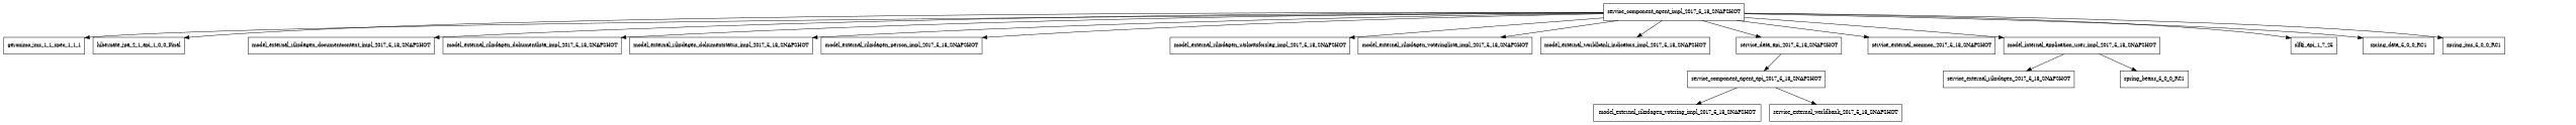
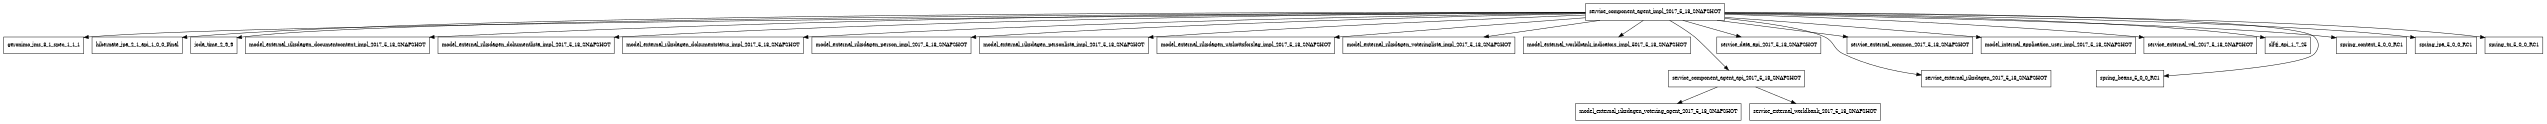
  digraph {
    node [fontsize=10.0 shape=box]
    service_component_agent_impl_2017_5_18_SNAPSHOT
-   geronimo_jms_1_1_spec_1_1_1
+   geronimo_jms_1_1_spec_1_1_1 [label=geronimo_jms_8_1_spec_1_1_1]
    hibernate_jpa_2_1_api_1_0_0_Final
+   joda_time_2_9_9
    model_external_riksdagen_documentcontent_impl_2017_5_18_SNAPSHOT
    model_external_riksdagen_dokumentlista_impl_2017_5_18_SNAPSHOT
    model_external_riksdagen_dokumentstatus_impl_2017_5_18_SNAPSHOT
    model_external_riksdagen_person_impl_2017_5_18_SNAPSHOT
+   model_external_riksdagen_personlista_impl_2017_5_18_SNAPSHOT
    model_external_riksdagen_utskottsforslag_impl_2017_5_18_SNAPSHOT
    model_external_riksdagen_voteringlista_impl_2017_5_18_SNAPSHOT
-   model_external_worldbank_indicators_impl_2017_5_18_SNAPSHOT
+   model_external_worldbank_indicators_impl_2017_5_18_SNAPSHOT [label=model_external_worldbank_indicators_impl_5017_5_18_SNAPSHOT]
    model_internal_application_user_impl_2017_5_18_SNAPSHOT
    service_component_agent_api_2017_5_18_SNAPSHOT
    service_data_api_2017_5_18_SNAPSHOT
    service_external_common_2017_5_18_SNAPSHOT
    service_external_riksdagen_2017_5_18_SNAPSHOT
-   slf4j_api_1_7_25 [label=slf8j_api_1_7_25]
+   service_external_val_2017_5_18_SNAPSHOT
+   slf4j_api_1_7_25
    spring_beans_5_0_0_RC1
-   spring_context_5_0_0_RC1 [label=spring_data_5_0_0_RC1]
-   spring_jms_5_0_0_RC1
-   model_external_riksdagen_votering_impl_2017_5_18_SNAPSHOT
+   spring_context_5_0_0_RC1
+   spring_jms_5_0_0_RC1 [label=spring_jpa_5_0_0_RC1]
+   spring_tx_5_0_0_RC1
+   model_external_riksdagen_votering_impl_2017_5_18_SNAPSHOT [label=model_external_riksdagen_votering_agent_2017_5_18_SNAPSHOT]
    service_external_worldbank_2017_5_18_SNAPSHOT
    service_component_agent_impl_2017_5_18_SNAPSHOT -> geronimo_jms_1_1_spec_1_1_1
    service_component_agent_impl_2017_5_18_SNAPSHOT -> hibernate_jpa_2_1_api_1_0_0_Final
+   service_component_agent_impl_2017_5_18_SNAPSHOT -> joda_time_2_9_9
    service_component_agent_impl_2017_5_18_SNAPSHOT -> model_external_riksdagen_documentcontent_impl_2017_5_18_SNAPSHOT
    service_component_agent_impl_2017_5_18_SNAPSHOT -> model_external_riksdagen_dokumentlista_impl_2017_5_18_SNAPSHOT
    service_component_agent_impl_2017_5_18_SNAPSHOT -> model_external_riksdagen_dokumentstatus_impl_2017_5_18_SNAPSHOT
    service_component_agent_impl_2017_5_18_SNAPSHOT -> model_external_riksdagen_person_impl_2017_5_18_SNAPSHOT
+   service_component_agent_impl_2017_5_18_SNAPSHOT -> model_external_riksdagen_personlista_impl_2017_5_18_SNAPSHOT
    service_component_agent_impl_2017_5_18_SNAPSHOT -> model_external_riksdagen_utskottsforslag_impl_2017_5_18_SNAPSHOT
    service_component_agent_impl_2017_5_18_SNAPSHOT -> model_external_riksdagen_voteringlista_impl_2017_5_18_SNAPSHOT
    service_component_agent_impl_2017_5_18_SNAPSHOT -> model_external_worldbank_indicators_impl_2017_5_18_SNAPSHOT
    service_component_agent_impl_2017_5_18_SNAPSHOT -> model_internal_application_user_impl_2017_5_18_SNAPSHOT
-   service_data_api_2017_5_18_SNAPSHOT -> service_component_agent_api_2017_5_18_SNAPSHOT
+   service_component_agent_impl_2017_5_18_SNAPSHOT -> service_component_agent_api_2017_5_18_SNAPSHOT
    service_component_agent_impl_2017_5_18_SNAPSHOT -> service_data_api_2017_5_18_SNAPSHOT
    service_component_agent_impl_2017_5_18_SNAPSHOT -> service_external_common_2017_5_18_SNAPSHOT
-   model_internal_application_user_impl_2017_5_18_SNAPSHOT -> service_external_riksdagen_2017_5_18_SNAPSHOT
+   service_component_agent_impl_2017_5_18_SNAPSHOT -> service_external_riksdagen_2017_5_18_SNAPSHOT
+   service_component_agent_impl_2017_5_18_SNAPSHOT -> service_external_val_2017_5_18_SNAPSHOT
    service_component_agent_impl_2017_5_18_SNAPSHOT -> slf4j_api_1_7_25
-   model_internal_application_user_impl_2017_5_18_SNAPSHOT -> spring_beans_5_0_0_RC1
+   service_component_agent_impl_2017_5_18_SNAPSHOT -> spring_beans_5_0_0_RC1
    service_component_agent_impl_2017_5_18_SNAPSHOT -> spring_context_5_0_0_RC1
    service_component_agent_impl_2017_5_18_SNAPSHOT -> spring_jms_5_0_0_RC1
+   service_component_agent_impl_2017_5_18_SNAPSHOT -> spring_tx_5_0_0_RC1
    service_component_agent_api_2017_5_18_SNAPSHOT -> model_external_riksdagen_votering_impl_2017_5_18_SNAPSHOT
    service_component_agent_api_2017_5_18_SNAPSHOT -> service_external_worldbank_2017_5_18_SNAPSHOT
  }
